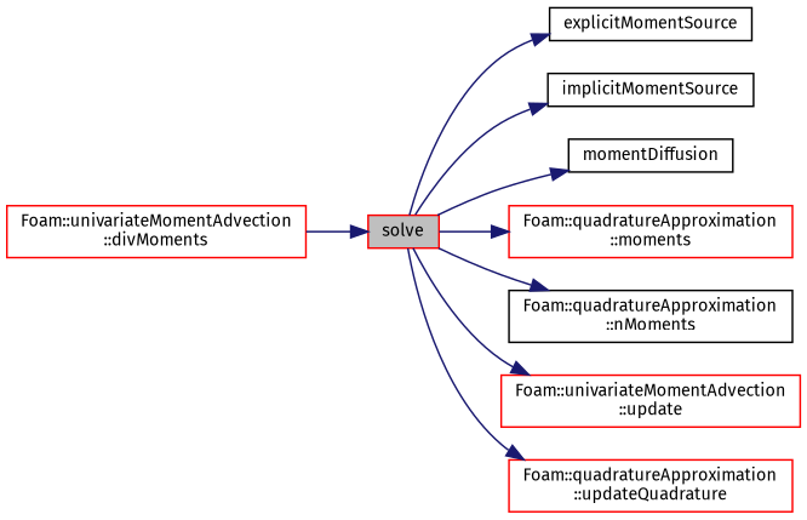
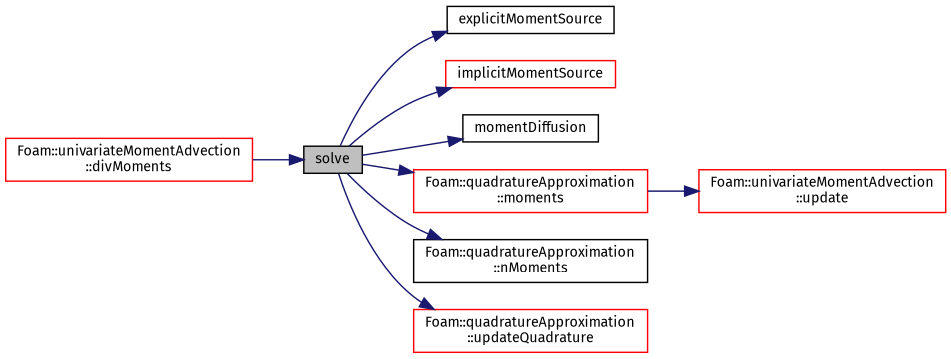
  digraph {
    fontname="Fira Sans"
    rankdir=LR
    node [color=black fontname="Fira Sans" fontsize=10 shape=record]
    edge [color=midnightblue fontname="Fira Sans" fontsize=10 labelfontname=Helvetica labelfontsize=10 style=solid]
-   n1 [color=red fillcolor=grey75 fontcolor=black height=0.2 label=solve style=filled width=0.4]
+   n1 [fillcolor=grey75 fontcolor=black height=0.2 label=solve style=filled width=0.4]
    n2 [height=0.2 label=explicitMomentSource width=0.4]
-   n3 [height=0.2 label=implicitMomentSource width=0.4]
+   n3 [color=red height=0.2 label=implicitMomentSource width=0.4]
    n4 [height=0.2 label=momentDiffusion width=0.4]
    n5 [color=red height=0.2 label="Foam::quadratureApproximation\l::moments" width=0.4]
    n6 [height=0.2 label="Foam::quadratureApproximation\l::nMoments" width=0.4]
    n7 [color=red height=0.2 label="Foam::univariateMomentAdvection\l::update" width=0.4]
    n8 [color=red height=0.2 label="Foam::quadratureApproximation\l::updateQuadrature" width=0.4]
    n9 [color=red height=0.2 label="Foam::univariateMomentAdvection\l::divMoments" width=0.4]
    n1 -> n2
    n1 -> n3
    n1 -> n4
    n1 -> n5
    n1 -> n6
-   n1 -> n7
+   n5 -> n7
    n1 -> n8
    n9 -> n1
  }
